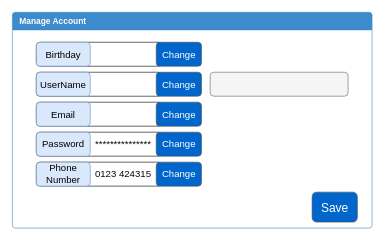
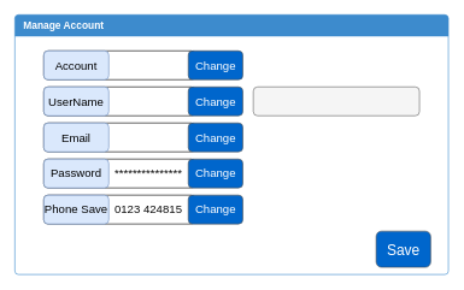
  <mxCell id="0" />
  <mxCell id="1" parent="0" />
  <mxCell id="2" value="" style="html=1;shadow=0;dashed=0;shape=mxgraph.bootstrap.rrect;align=center;rSize=5;strokeColor=#3D8BCD;fillColor=#ffffff;fontColor=#f0f0f0;spacingTop=30;whiteSpace=wrap;fontSize=14;" parent="1" vertex="1"><mxGeometry x="20" y="20" width="600" height="360" as="geometry" /></mxCell>
  <mxCell id="3" value="" style="rounded=1;whiteSpace=wrap;html=1;fontSize=16;" vertex="1" parent="2"><mxGeometry x="40" y="50" width="210" height="40" as="geometry" /></mxCell>
  <mxCell id="4" value="Manage Account" style="html=1;shadow=0;dashed=0;shape=mxgraph.bootstrap.topButton;rSize=5;strokeColor=none;fillColor=#3D8BCD;fontColor=#ffffff;fontSize=14;fontStyle=1;align=left;spacingLeft=10;whiteSpace=wrap;resizeWidth=1;" parent="2" vertex="1"><mxGeometry width="600" height="30" relative="1" as="geometry" /></mxCell>
  <mxCell id="5" value="&lt;font style=&quot;font-size: 20px;&quot;&gt;Save&lt;/font&gt;" style="rounded=1;html=1;shadow=0;dashed=0;whiteSpace=wrap;fontSize=20;fillColor=#0066CC;align=center;strokeColor=#4D4D4D;fontColor=#ffffff;" vertex="1" parent="2"><mxGeometry x="500" y="300" width="75.5" height="50" as="geometry" /></mxCell>
  <mxCell id="6" value="Change" style="rounded=1;html=1;shadow=0;dashed=0;whiteSpace=wrap;fontSize=16;fillColor=#0066CC;align=center;strokeColor=#4D4D4D;fontColor=#ffffff;" vertex="1" parent="2"><mxGeometry x="240" y="50" width="75.5" height="40" as="geometry" /></mxCell>
  <mxCell id="7" value="" style="rounded=1;whiteSpace=wrap;html=1;fillColor=#dae8fc;fontSize=16;strokeColor=#6c8ebf;" vertex="1" parent="2"><mxGeometry x="40" y="50" width="90" height="40" as="geometry" /></mxCell>
- <mxCell id="8" value="Birthday" style="text;html=1;strokeColor=none;fillColor=none;align=center;verticalAlign=middle;whiteSpace=wrap;rounded=0;fontSize=16;fontColor=#000000;" vertex="1" parent="2"><mxGeometry x="35" y="60" width="100" height="20" as="geometry" /></mxCell>
+ <mxCell id="8" value="Account" style="text;html=1;strokeColor=none;fillColor=none;align=center;verticalAlign=middle;whiteSpace=wrap;rounded=0;fontSize=16;fontColor=#000000;" vertex="1" parent="2"><mxGeometry x="35" y="60" width="100" height="20" as="geometry" /></mxCell>
  <mxCell id="9" value="" style="rounded=1;whiteSpace=wrap;html=1;fontSize=16;" vertex="1" parent="2"><mxGeometry x="40" y="100" width="210" height="40" as="geometry" /></mxCell>
  <mxCell id="10" value="Change" style="rounded=1;html=1;shadow=0;dashed=0;whiteSpace=wrap;fontSize=16;fillColor=#0066CC;align=center;strokeColor=#4D4D4D;fontColor=#ffffff;" vertex="1" parent="2"><mxGeometry x="240" y="100" width="75.5" height="40" as="geometry" /></mxCell>
  <mxCell id="11" value="" style="rounded=1;whiteSpace=wrap;html=1;fillColor=#dae8fc;fontSize=16;strokeColor=#6c8ebf;" vertex="1" parent="2"><mxGeometry x="40" y="100" width="90" height="40" as="geometry" /></mxCell>
  <mxCell id="12" value="UserName" style="text;html=1;strokeColor=none;fillColor=none;align=center;verticalAlign=middle;whiteSpace=wrap;rounded=0;fontSize=16;fontColor=#000000;" vertex="1" parent="2"><mxGeometry x="35" y="110" width="100" height="20" as="geometry" /></mxCell>
  <mxCell id="13" value="" style="rounded=1;whiteSpace=wrap;html=1;fontSize=16;" vertex="1" parent="2"><mxGeometry x="40" y="150" width="210" height="40" as="geometry" /></mxCell>
  <mxCell id="14" value="Change" style="rounded=1;html=1;shadow=0;dashed=0;whiteSpace=wrap;fontSize=16;fillColor=#0066CC;align=center;strokeColor=#4D4D4D;fontColor=#ffffff;" vertex="1" parent="2"><mxGeometry x="240" y="150" width="75.5" height="40" as="geometry" /></mxCell>
  <mxCell id="15" value="" style="rounded=1;whiteSpace=wrap;html=1;fillColor=#dae8fc;fontSize=16;strokeColor=#6c8ebf;" vertex="1" parent="2"><mxGeometry x="40" y="150" width="90" height="40" as="geometry" /></mxCell>
  <mxCell id="16" value="Email" style="text;html=1;strokeColor=none;fillColor=none;align=center;verticalAlign=middle;whiteSpace=wrap;rounded=0;fontSize=16;fontColor=#000000;" vertex="1" parent="2"><mxGeometry x="35" y="160" width="100" height="20" as="geometry" /></mxCell>
  <mxCell id="17" value="" style="rounded=1;whiteSpace=wrap;html=1;fontSize=16;" vertex="1" parent="2"><mxGeometry x="40" y="200" width="210" height="40" as="geometry" /></mxCell>
  <mxCell id="18" value="Change" style="rounded=1;html=1;shadow=0;dashed=0;whiteSpace=wrap;fontSize=16;fillColor=#0066CC;align=center;strokeColor=#4D4D4D;fontColor=#ffffff;" vertex="1" parent="2"><mxGeometry x="240" y="200" width="75.5" height="40" as="geometry" /></mxCell>
  <mxCell id="19" value="" style="rounded=1;whiteSpace=wrap;html=1;fillColor=#dae8fc;fontSize=16;strokeColor=#6c8ebf;" vertex="1" parent="2"><mxGeometry x="40" y="200" width="90" height="40" as="geometry" /></mxCell>
  <mxCell id="20" value="Password" style="text;html=1;strokeColor=none;fillColor=none;align=center;verticalAlign=middle;whiteSpace=wrap;rounded=0;fontSize=16;fontColor=#000000;" vertex="1" parent="2"><mxGeometry x="35" y="210" width="100" height="20" as="geometry" /></mxCell>
  <mxCell id="21" value="***************" style="text;html=1;strokeColor=none;fillColor=none;align=center;verticalAlign=middle;whiteSpace=wrap;rounded=0;fontSize=16;fontColor=#080808;" vertex="1" parent="2"><mxGeometry x="135" y="210" width="100" height="20" as="geometry" /></mxCell>
  <mxCell id="22" value="" style="rounded=1;whiteSpace=wrap;html=1;fontSize=16;" vertex="1" parent="2"><mxGeometry x="40" y="250" width="210" height="40" as="geometry" /></mxCell>
  <mxCell id="23" value="Change" style="rounded=1;html=1;shadow=0;dashed=0;whiteSpace=wrap;fontSize=16;fillColor=#0066CC;align=center;strokeColor=#4D4D4D;fontColor=#ffffff;" vertex="1" parent="2"><mxGeometry x="240" y="250" width="75.5" height="40" as="geometry" /></mxCell>
  <mxCell id="24" value="" style="rounded=1;whiteSpace=wrap;html=1;fillColor=#dae8fc;fontSize=16;strokeColor=#6c8ebf;" vertex="1" parent="2"><mxGeometry x="40" y="250" width="90" height="40" as="geometry" /></mxCell>
- <mxCell id="25" value="Phone Number" style="text;html=1;strokeColor=none;fillColor=none;align=center;verticalAlign=middle;whiteSpace=wrap;rounded=0;fontSize=16;fontColor=#000000;" vertex="1" parent="2"><mxGeometry x="35" y="260" width="100" height="20" as="geometry" /></mxCell>
- <mxCell id="26" value="0123 424315" style="text;html=1;strokeColor=none;fillColor=none;align=center;verticalAlign=middle;whiteSpace=wrap;rounded=0;fontSize=16;fontColor=#080808;" vertex="1" parent="2"><mxGeometry x="135" y="260" width="100" height="20" as="geometry" /></mxCell>
+ <mxCell id="25" value="Phone Save" style="text;html=1;strokeColor=none;fillColor=none;align=center;verticalAlign=middle;whiteSpace=wrap;rounded=0;fontSize=16;fontColor=#000000;" vertex="1" parent="2"><mxGeometry x="35" y="260" width="100" height="20" as="geometry" /></mxCell>
+ <mxCell id="26" value="0123 424815" style="text;html=1;strokeColor=none;fillColor=none;align=center;verticalAlign=middle;whiteSpace=wrap;rounded=0;fontSize=16;fontColor=#080808;" vertex="1" parent="2"><mxGeometry x="135" y="260" width="100" height="20" as="geometry" /></mxCell>
  <mxCell id="27" value="" style="shape=image;html=1;verticalAlign=top;verticalLabelPosition=bottom;labelBackgroundColor=#ffffff;imageAspect=0;aspect=fixed;image=https://cdn2.iconfinder.com/data/icons/freecns-cumulus/16/519641-142_Mouse-128.png;fillColor=#0066CC;fontSize=16;fontColor=#000000;" vertex="1" parent="2"><mxGeometry x="271.5" y="110" width="44" height="44" as="geometry" /></mxCell>
  <mxCell id="28" value="" style="rounded=1;whiteSpace=wrap;html=1;fillColor=#f5f5f5;fontSize=16;fontColor=#333333;strokeColor=#666666;" vertex="1" parent="2"><mxGeometry x="330" y="100" width="230" height="40" as="geometry" /></mxCell>
